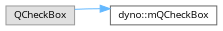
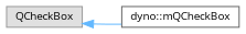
  digraph {
    rankdir=LR
    fontname="Open Sans"
    node [fontname="Open Sans" fontsize=10 shape=box style=filled]
    n1 [color=grey60 fillcolor="#E0E0E0" height=0.2 label=QCheckBox width=0.4]
    n2 [color=grey40 fillcolor=white height=0.2 label="dyno::mQCheckBox" width=0.4]
-   n2 -> n1 [color=steelblue1 dir=back fontname="Open Sans" fontsize=10 labelfontname=Helvetica labelfontsize=10 style=solid]
+   n1 -> n2 [color=steelblue1 dir=back fontname="Open Sans" fontsize=10 labelfontname=Helvetica labelfontsize=10 style=solid]
  }
